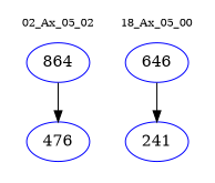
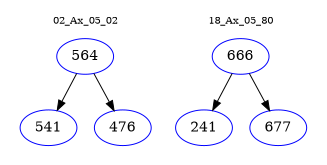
  digraph {
    node [color=blue]
    edge [color=black]
-   n1 [label=864]
+   n1 [label=564]
+   n2 [label=541]
    n3 [label=476]
-   n4 [label=646]
+   n4 [label=666]
    n5 [label=241]
+   n6 [label=677]
    subgraph cluster_1 {
      color=white
      fontsize=10
      label="02_Ax_05_02"
      n1
+     n2
      n3
    }
    subgraph cluster_2 {
      color=white
      fontsize=10
-     label="18_Ax_05_00"
+     label="18_Ax_05_80"
      n4
      n5
+     n6
    }
+   n1 -> n2
    n1 -> n3
    n4 -> n5
+   n4 -> n6
  }
